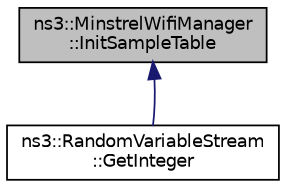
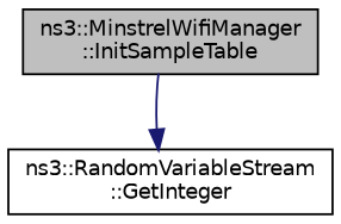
  digraph {
    rankdir=TB
    node [color=black fontname=Helvetica fontsize=10 shape=record style=filled]
    n1 [fillcolor=grey75 fontcolor=black height=0.2 label="ns3::MinstrelWifiManager\l::InitSampleTable" width=0.4]
    n2 [fillcolor=white height=0.2 label="ns3::RandomVariableStream\l::GetInteger" width=0.4]
-   n2 -> n1 [color=midnightblue fontname=Helvetica fontsize=10 labelfontname=Helvetica labelfontsize=10 style=solid]
+   n1 -> n2 [color=midnightblue fontname=Helvetica fontsize=10 labelfontname=Helvetica labelfontsize=10 style=solid]
  }
